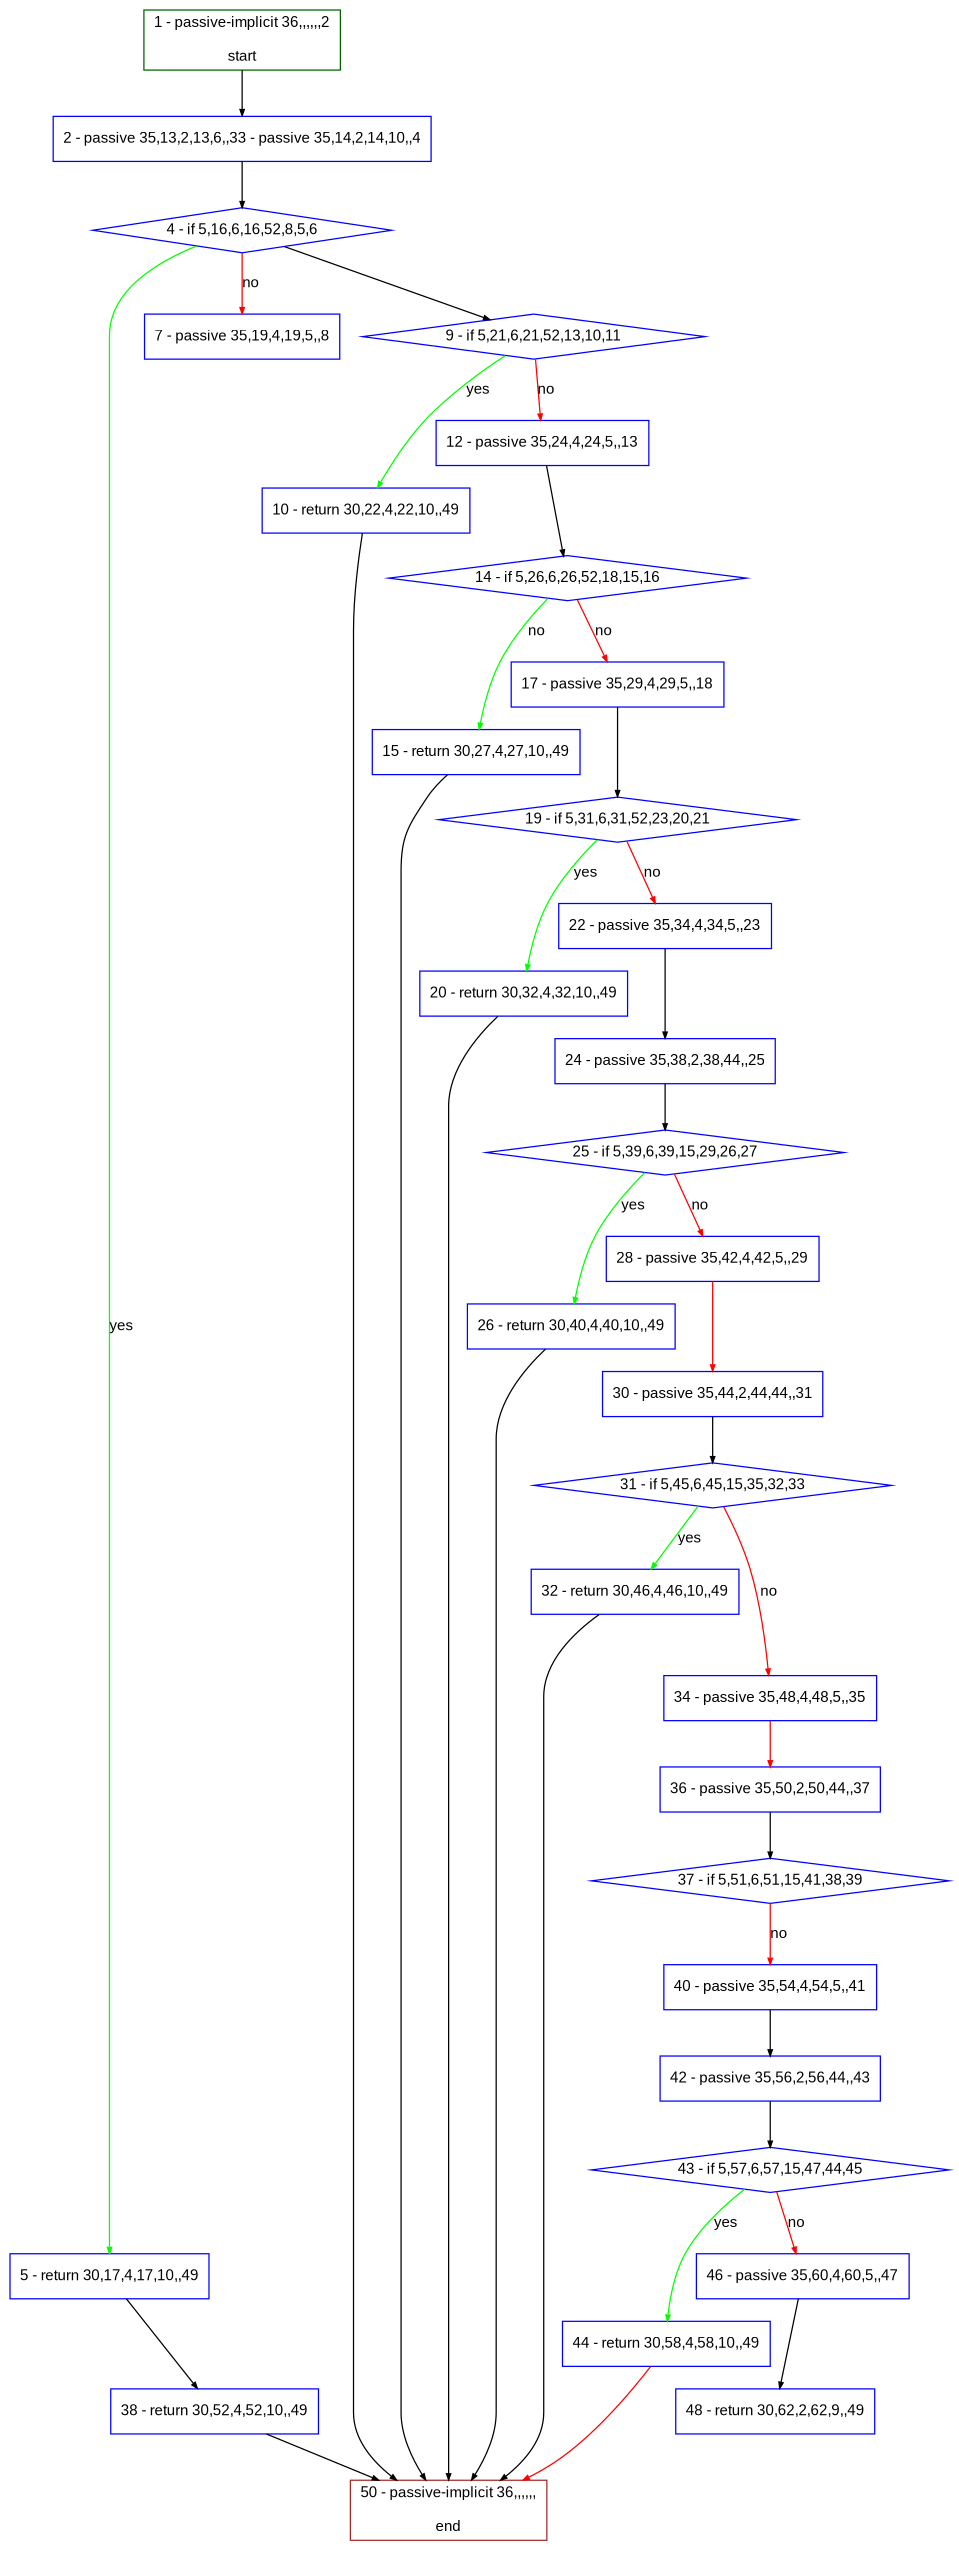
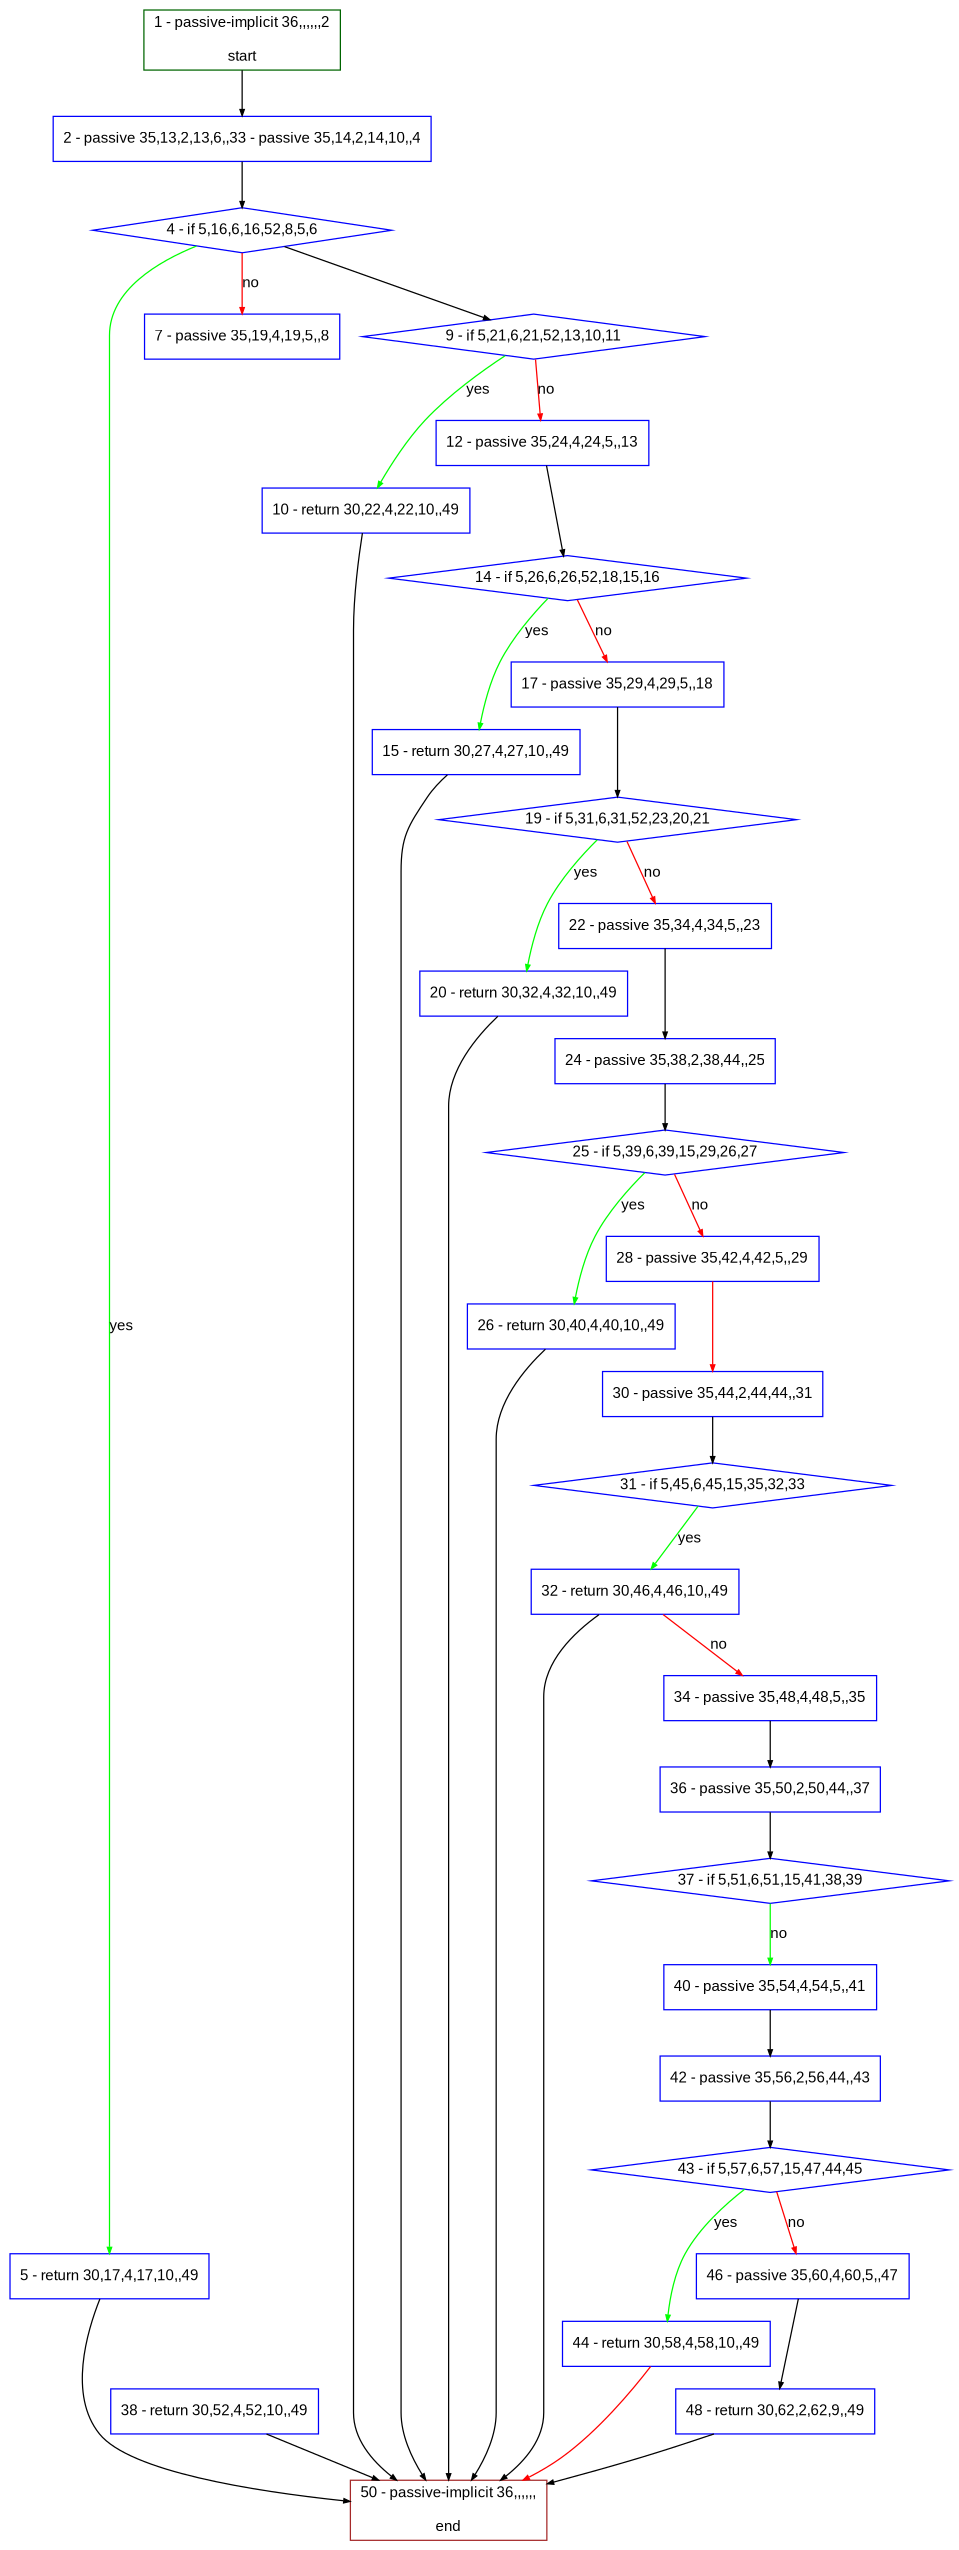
  digraph {
    bgcolor=white
    compound=true
    fillcolor="#FFFFCC"
    fontname=Arial
    fontsize=12
    pack=true
    packmode=clust
    style="rounded,filled"
    node [color="#0000ff" compound=true fillcolor="#ffffff" fixedsize=false fontname=Arial fontsize=12 node_initialized=no shape=box style=filled]
    edge [arrowhead=normal arrowsize=0.5 arrowtail=none color="#000000" compound=true dir=forward fontcolor=black fontname=Arial fontsize=12]
    n1 [label="2 - passive 35,13,2,13,6,,33 - passive 35,14,2,14,10,,4"]
    n2 [label="4 - if 5,16,6,16,52,8,5,6" shape=diamond]
    n3 [label="5 - return 30,17,4,17,10,,49"]
    n4 [label="7 - passive 35,19,4,19,5,,8"]
    n5 [label="9 - if 5,21,6,21,52,13,10,11" shape=diamond]
    n6 [color="#006400" label="1 - passive-implicit 36,,,,,,2\n\nstart"]
    n7 [color="#a52a2a" label="50 - passive-implicit 36,,,,,,\n\nend"]
    n8 [label="10 - return 30,22,4,22,10,,49"]
    n9 [label="12 - passive 35,24,4,24,5,,13"]
    n10 [label="14 - if 5,26,6,26,52,18,15,16" shape=diamond]
    n11 [label="15 - return 30,27,4,27,10,,49"]
    n12 [label="17 - passive 35,29,4,29,5,,18"]
    n13 [label="19 - if 5,31,6,31,52,23,20,21" shape=diamond]
    n14 [label="20 - return 30,32,4,32,10,,49"]
    n15 [label="22 - passive 35,34,4,34,5,,23"]
    n16 [label="24 - passive 35,38,2,38,44,,25"]
    n17 [label="25 - if 5,39,6,39,15,29,26,27" shape=diamond]
    n18 [label="26 - return 30,40,4,40,10,,49"]
    n19 [label="28 - passive 35,42,4,42,5,,29"]
    n20 [label="30 - passive 35,44,2,44,44,,31"]
    n21 [label="31 - if 5,45,6,45,15,35,32,33" shape=diamond]
    n22 [label="32 - return 30,46,4,46,10,,49"]
    n23 [label="34 - passive 35,48,4,48,5,,35"]
    n24 [label="36 - passive 35,50,2,50,44,,37"]
    n25 [label="37 - if 5,51,6,51,15,41,38,39" shape=diamond]
    n26 [label="40 - passive 35,54,4,54,5,,41"]
    n27 [label="38 - return 30,52,4,52,10,,49"]
    n28 [label="42 - passive 35,56,2,56,44,,43"]
    n29 [label="43 - if 5,57,6,57,15,47,44,45" shape=diamond]
    n30 [label="44 - return 30,58,4,58,10,,49"]
    n31 [label="46 - passive 35,60,4,60,5,,47"]
    n32 [label="48 - return 30,62,2,62,9,,49"]
    n1 -> n2
    n2 -> n3 [color="#00ff00" label=yes]
    n2 -> n4 [color="#ff0000" label=no]
    n2 -> n5
-   n3 -> n27
+   n3 -> n7
    n5 -> n8 [color="#00ff00" label=yes]
    n5 -> n9 [color="#ff0000" label=no]
    n6 -> n1
    n8 -> n7
    n9 -> n10
-   n10 -> n11 [color="#00ff00" label=no]
+   n10 -> n11 [color="#00ff00" label=yes]
    n10 -> n12 [color="#ff0000" label=no]
    n11 -> n7
    n12 -> n13
    n13 -> n14 [color="#00ff00" label=yes]
    n13 -> n15 [color="#ff0000" label=no]
    n14 -> n7
    n15 -> n16
    n16 -> n17
    n17 -> n18 [color="#00ff00" label=yes]
    n17 -> n19 [color="#ff0000" label=no]
    n18 -> n7
    n19 -> n20 [color="#ff0000"]
    n20 -> n21
    n21 -> n22 [color="#00ff00" label=yes]
-   n21 -> n23 [color="#ff0000" label=no]
+   n22 -> n23 [color="#ff0000" label=no]
    n22 -> n7
-   n23 -> n24 [color="#ff0000"]
+   n23 -> n24
    n24 -> n25
-   n25 -> n26 [color="#ff0000" label=no]
+   n25 -> n26 [color="#00ff00" label=no]
    n26 -> n28
    n27 -> n7
    n28 -> n29
    n29 -> n30 [color="#00ff00" label=yes]
    n29 -> n31 [color="#ff0000" label=no]
    n30 -> n7 [color="#ff0000"]
    n31 -> n32
+   n32 -> n7
  }
